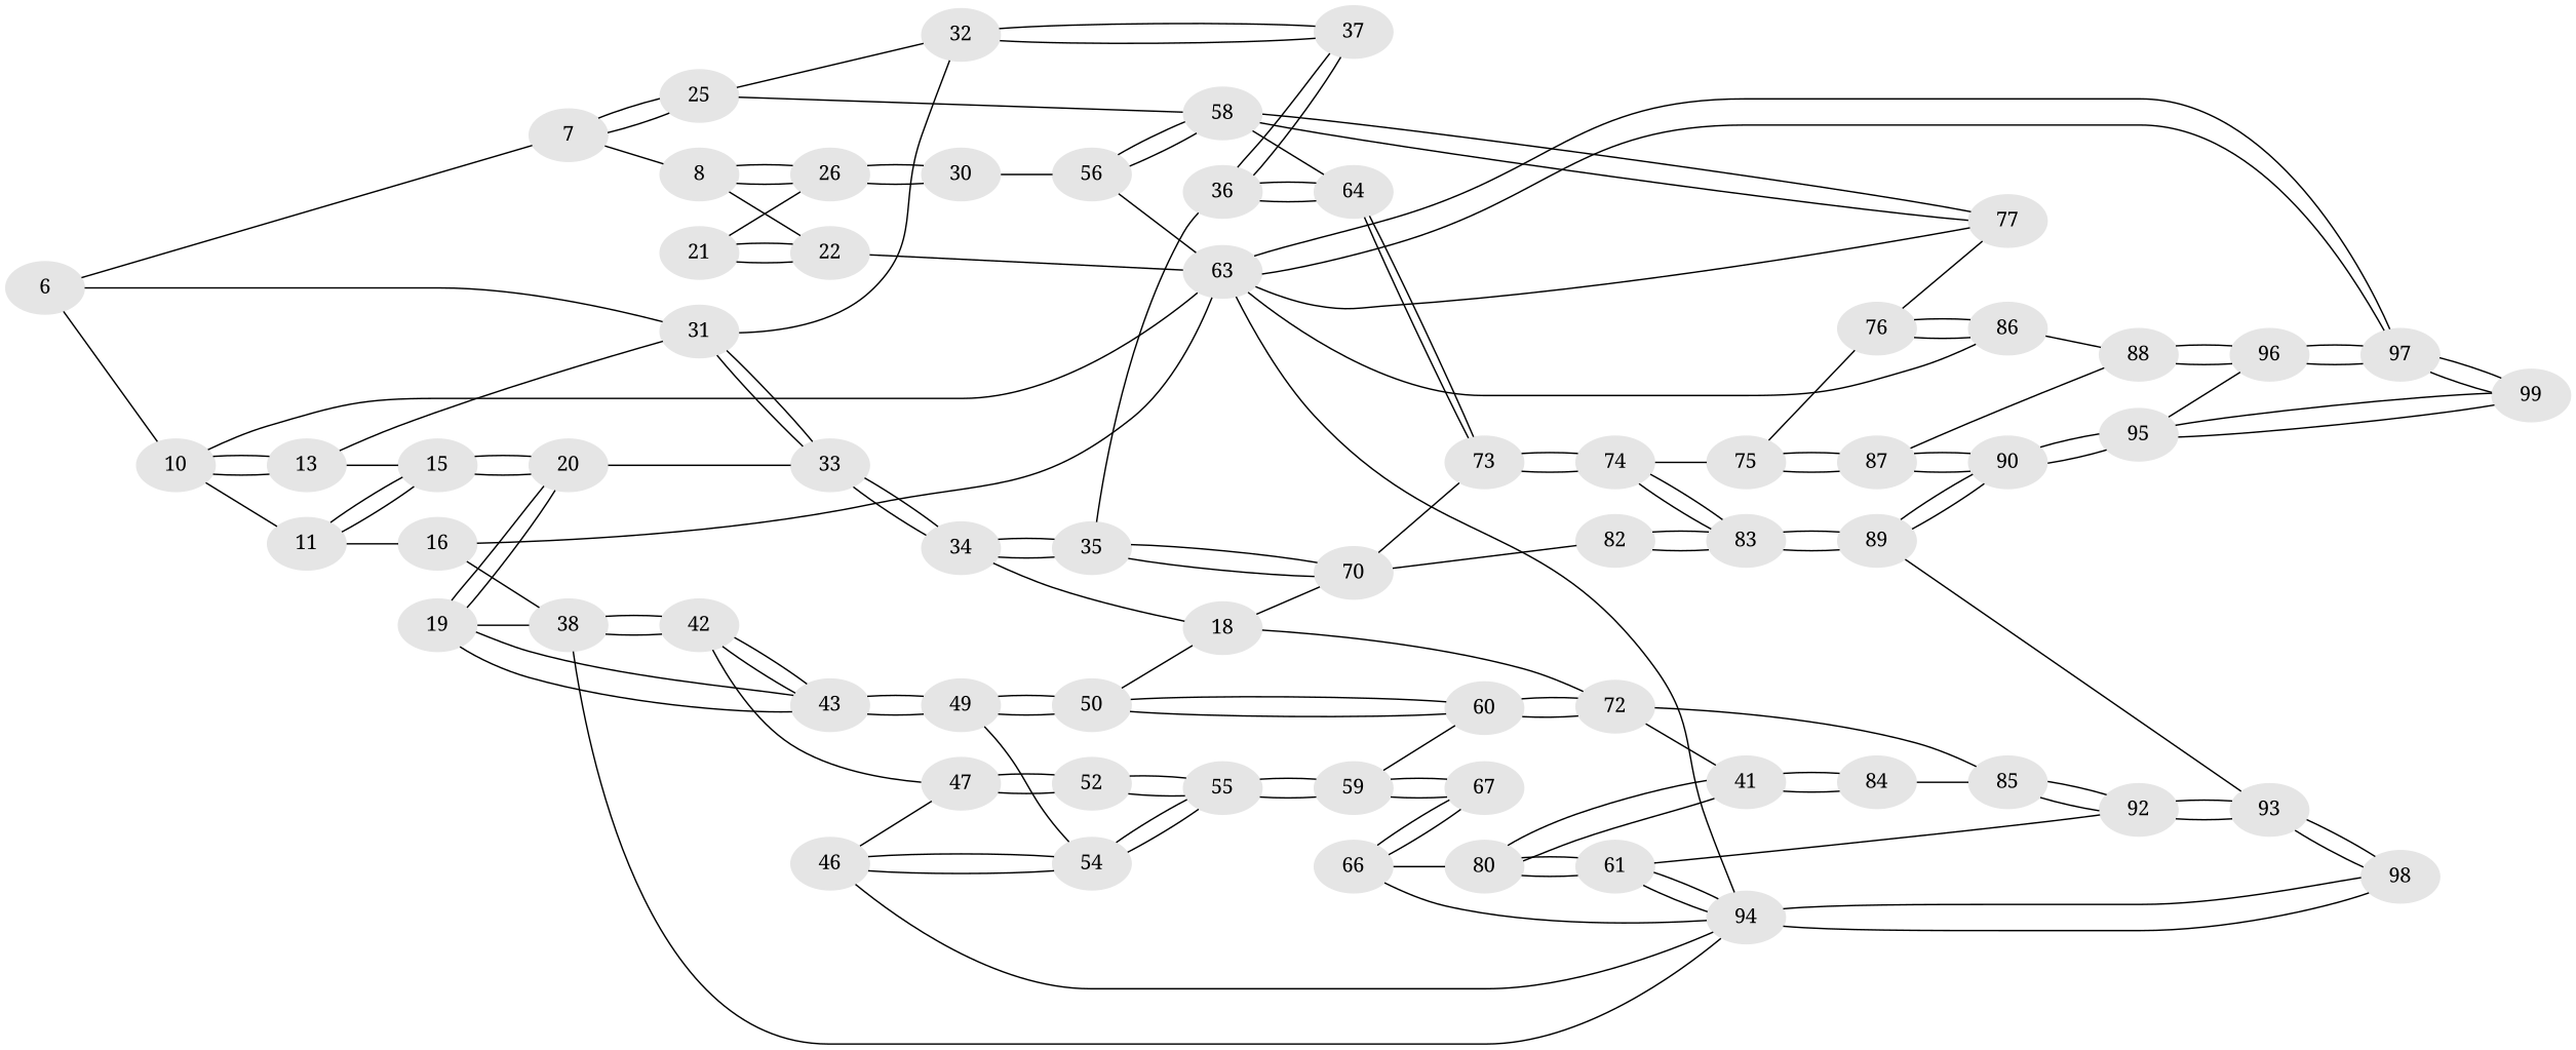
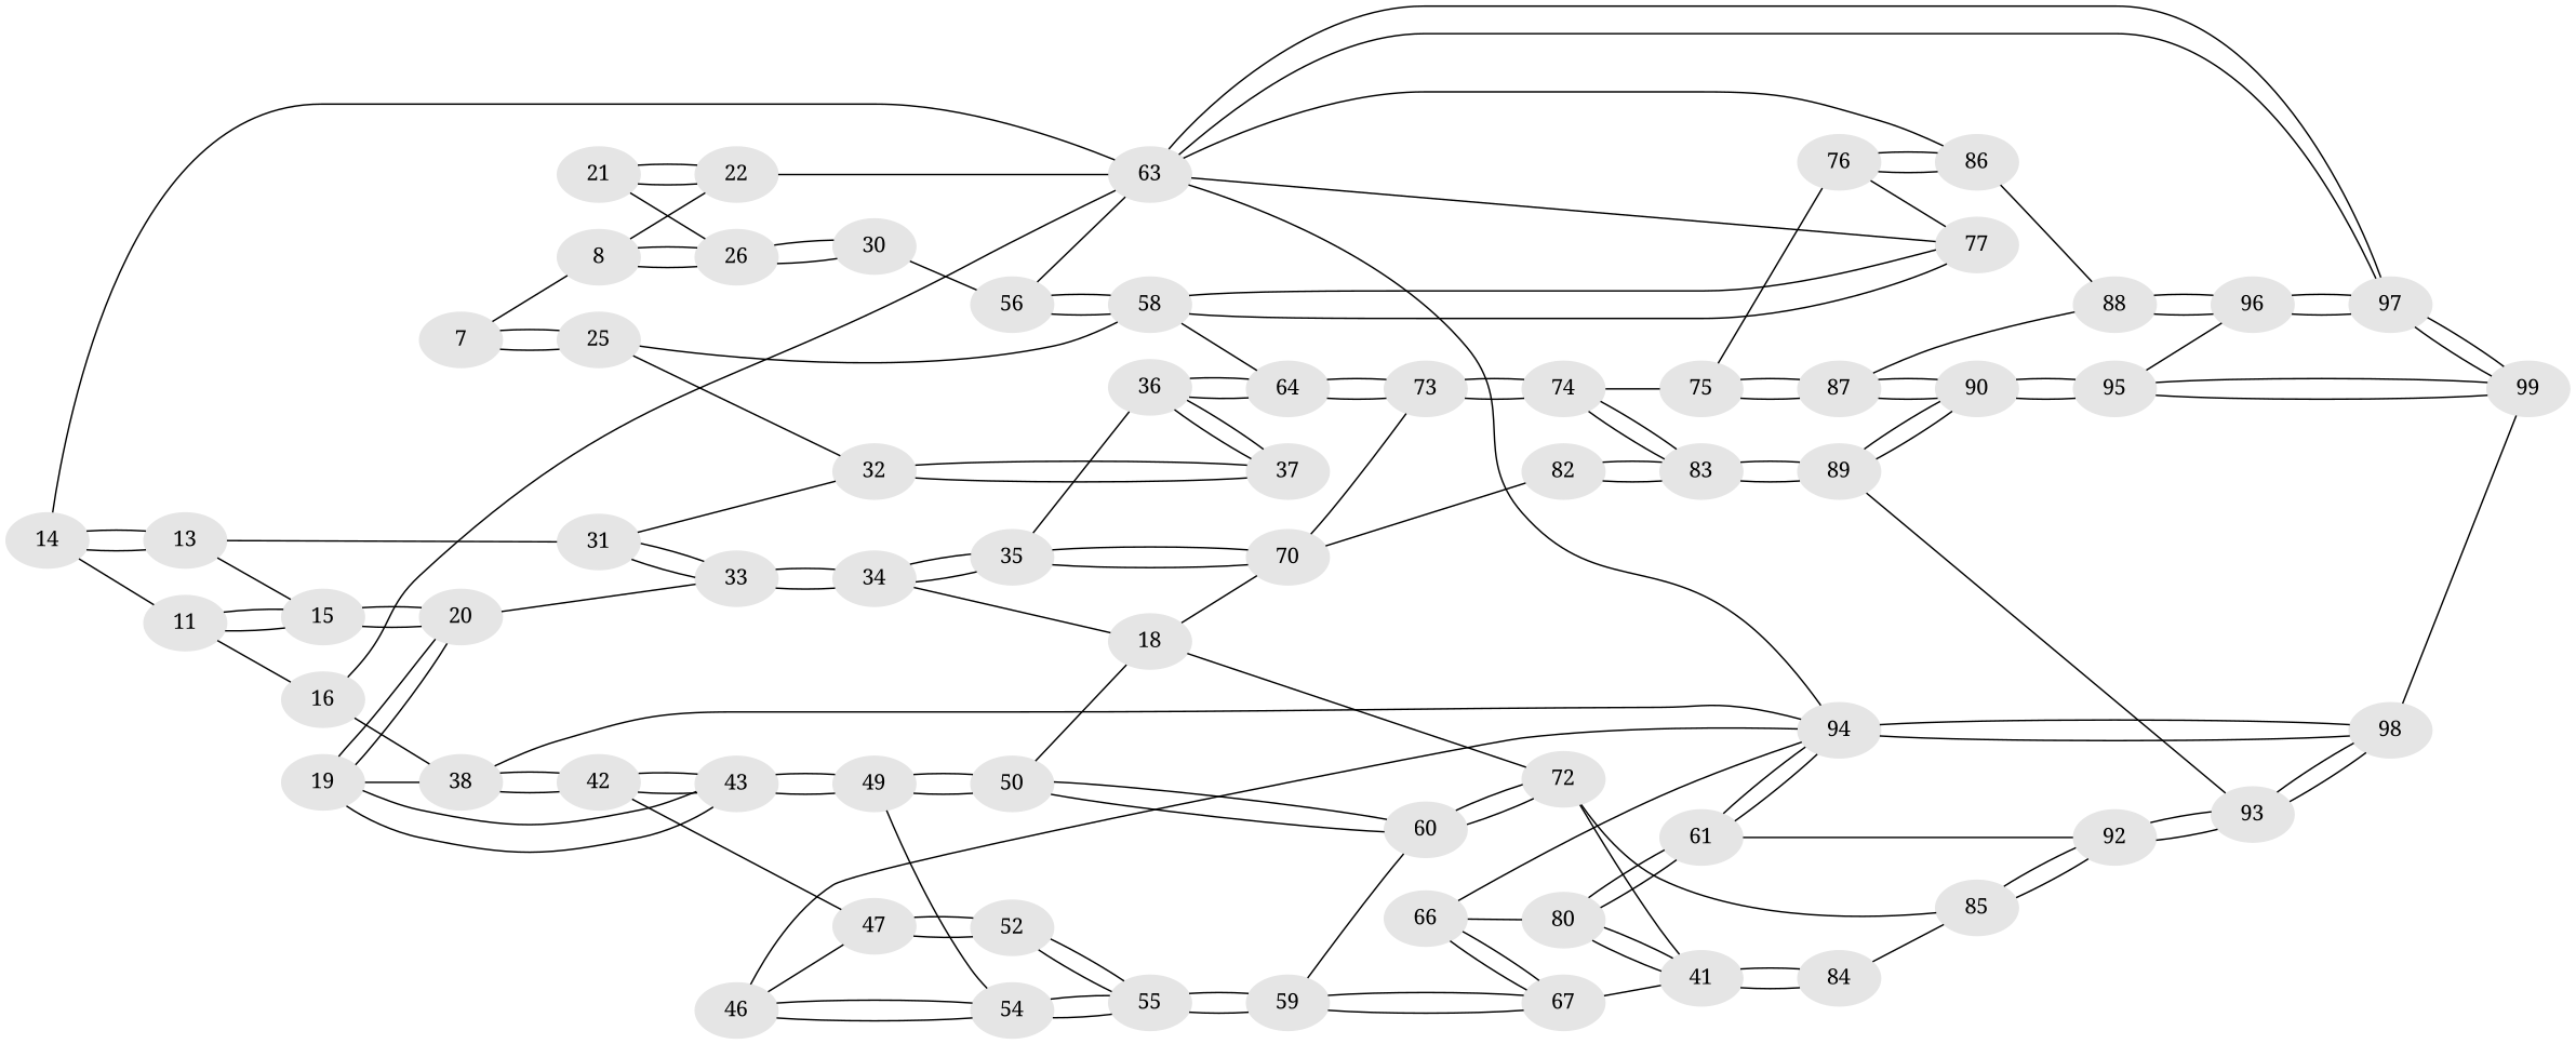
  graph {
    fontname="Noto Serif"
    rankdir=LR
    node [color=gray90 fontname="Noto Serif" style=filled]
    edge [fontname="Noto Serif"]
-   6
    7
-   10 [super="+5"]
+   10 [super="+5" label=14]
    31 [super="+14"]
    8
    n6 [label=25]
    11
    13
    63 [super="+2+62+61"]
    33
    32
    22 [super="+9"]
    26
    58 [super="+57+48"]
    30
    15
    16 [super="+12"]
    94 [super="+71+65"]
    77
    86
    97
    20
    38 [super="+25"]
    42
    19 [super="+18"]
    43
    49
    34
    21
    98
    56 [super="+53"]
    37
    64
    35
    n35 [label=18 super="+51"]
    36
    70 [super="+69"]
    72
    73
    82
    47
    52
    54
    50
    46 [super="+45"]
    55
    60
    59
    67
    n50 [label=41 super="+78+79"]
    85
    88
    99
    74
    66
    80
    n57 [label=61]
    84
    83
    75
    76
    87
    89
    90
    92
    93
    96
    95
-   6 -- 7
-   6 -- 10
-   6 -- 31
    7 -- 8
    7 -- n6
    7 -- n6
    10 -- 11
    10 -- 13
    10 -- 13
    10 -- 63
    31 -- 33
    31 -- 33
    31 -- 32
    8 -- 22
    8 -- 26
    8 -- 26
    n6 -- 32
    n6 -- 58
    11 -- 15
    11 -- 15
    11 -- 16
    13 -- 31
    13 -- 15
    63 -- 94
    63 -- 77
    63 -- 86
    63 -- 97
    63 -- 97
    33 -- 34
    33 -- 34
    32 -- 37
    32 -- 37
    22 -- 63 [weight=2]
    26 -- 30
    26 -- 30
    58 -- 77
    58 -- 77
    58 -- 64
    30 -- 56 [weight=2]
    15 -- 20
    15 -- 20
    16 -- 63
    16 -- 38
    94 -- 98
    94 -- 98
    86 -- 88
    97 -- 99
    97 -- 99
    20 -- 33
    38 -- 94
    38 -- 42
    38 -- 42
    42 -- 43
    42 -- 43
    42 -- 47
    19 -- 20
    19 -- 20
    19 -- 38 [weight=2]
    19 -- 43
    19 -- 43
    43 -- 49
    43 -- 49
    49 -- 54
    49 -- 50
    49 -- 50
    34 -- 35
    34 -- 35
    34 -- n35
    21 -- 22 [weight=2]
    21 -- 22
    21 -- 26
+   98 -- 99
    56 -- 63 [weight=2]
    56 -- 58 [weight=2]
    56 -- 58
    64 -- 73
    64 -- 73
    35 -- 36
    35 -- 70
    35 -- 70
    n35 -- 70
    n35 -- 72
    36 -- 37
    36 -- 37
    36 -- 64
    36 -- 64
    70 -- 73
    70 -- 82
    72 -- n50
    72 -- 85
    73 -- 74
    73 -- 74
    82 -- 83
    82 -- 83
    47 -- 52
    47 -- 52
    52 -- 55
    52 -- 55
    54 -- 55
    54 -- 55
    50 -- n35
    50 -- 60
    50 -- 60
    46 -- 94
    46 -- 47
    46 -- 54 [weight=2]
    46 -- 54
    55 -- 59
    55 -- 59
    60 -- 72
    60 -- 72
    59 -- 60
    59 -- 67
    59 -- 67
+   67 -- n50
    n50 -- 84 [weight=2]
    n50 -- 84
    85 -- 92
    85 -- 92
    88 -- 96
    88 -- 96
    74 -- 83
    74 -- 83
    74 -- 75
    66 -- 94
    66 -- 67
    66 -- 67
    66 -- 80
    80 -- n50
    80 -- n50
    80 -- n57
    80 -- n57
    n57 -- 94
    n57 -- 94
    n57 -- 92
    84 -- 85
    83 -- 89
    83 -- 89
    75 -- 76
    75 -- 87
    75 -- 87
    76 -- 77
    76 -- 86
    76 -- 86
    87 -- 88
    87 -- 90
    87 -- 90
    89 -- 90
    89 -- 90
    89 -- 93
    90 -- 95
    90 -- 95
    92 -- 93
    92 -- 93
    93 -- 98
    93 -- 98
    96 -- 97
    96 -- 97
    95 -- 99
    95 -- 99
    95 -- 96
  }
